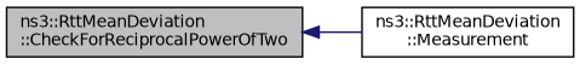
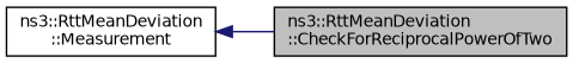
  digraph {
    rankdir=LR
    node [color=black fontname=Helvetica fontsize=10 shape=record style=filled]
    n1 [fillcolor=grey75 fontcolor=black height=0.2 label="ns3::RttMeanDeviation\l::CheckForReciprocalPowerOfTwo" width=0.4]
    n2 [fillcolor=white height=0.2 label="ns3::RttMeanDeviation\l::Measurement" width=0.4]
-   n1 -> n2 [color=midnightblue dir=back fontname=Helvetica fontsize=10 labelfontname=Helvetica labelfontsize=10 style=solid]
+   n2 -> n1 [color=midnightblue dir=back fontname=Helvetica fontsize=10 labelfontname=Helvetica labelfontsize=10 style=solid]
  }
